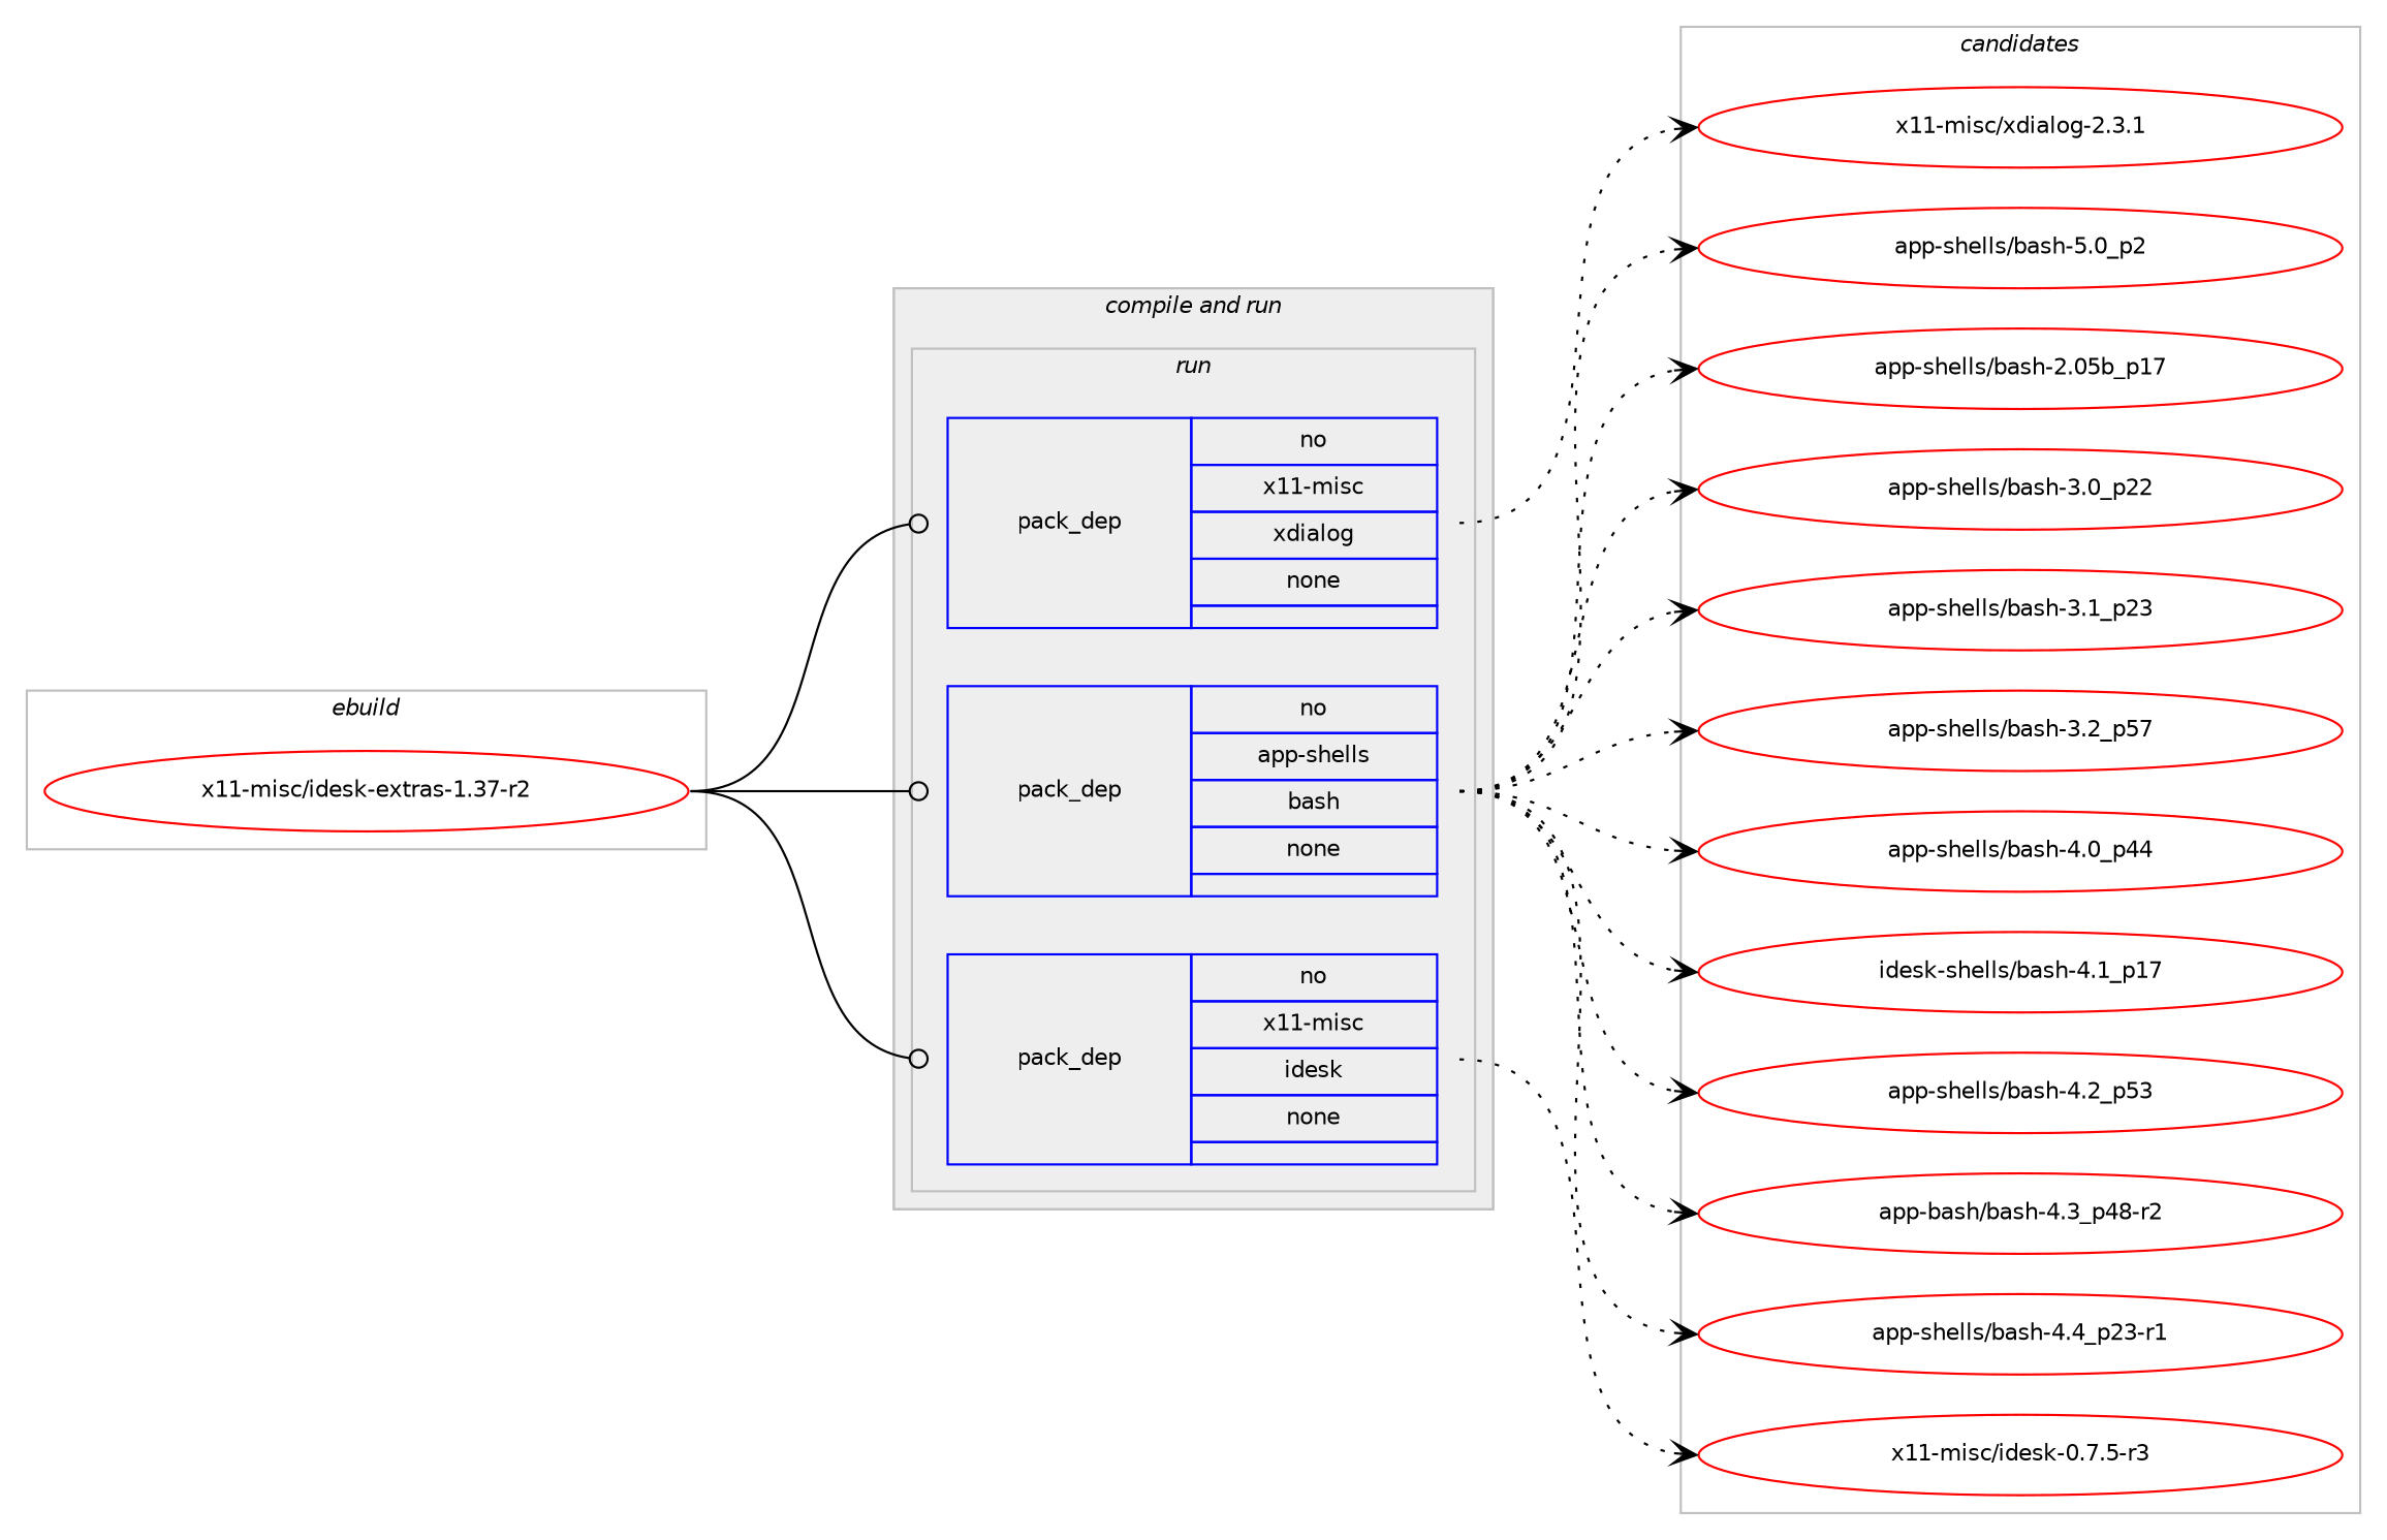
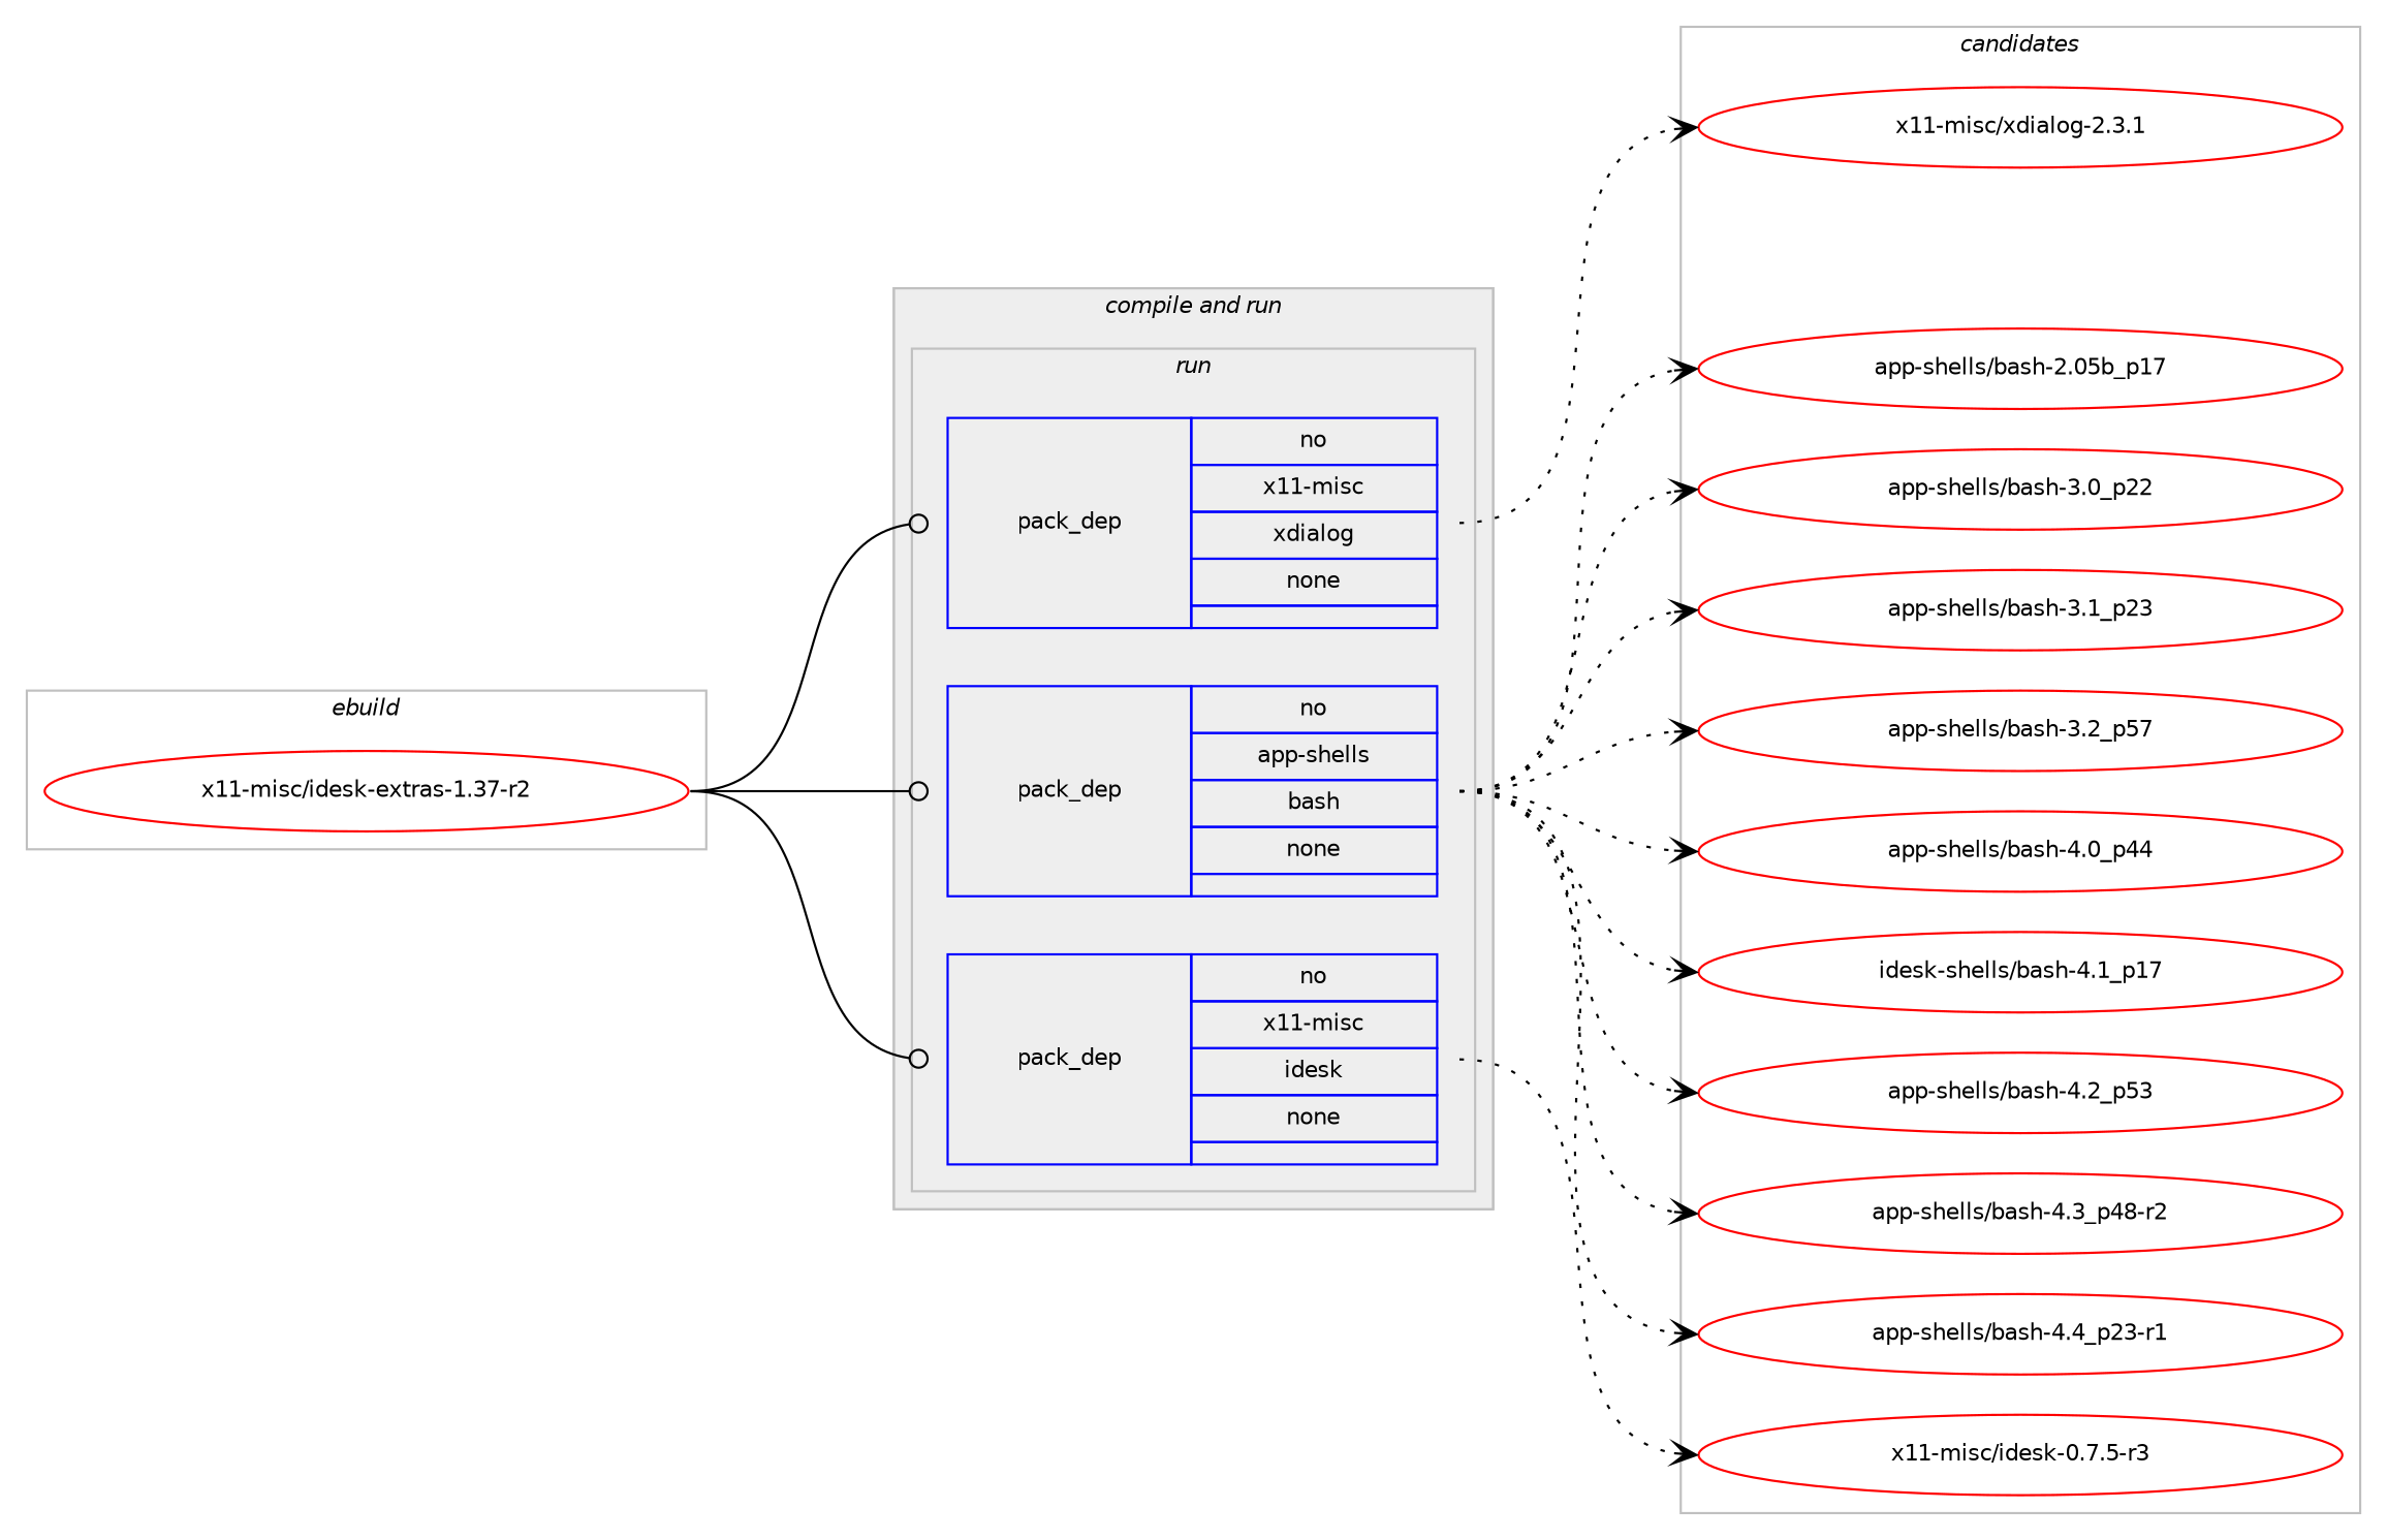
  digraph {
    compound=true
    concentrate=true
    fontname=Helvetica
    fontsize=10
    newrank=true
    rankdir=LR
    ranksep=1.5
    node [color=red fontname=Helvetica fontsize=10]
    edge [arrowhead=vee headport=w style=dotted tailport=e weight=100]
    n1 [label="x11-misc/idesk-extras-1.37-r2" width=4]
    n2 [color=blue label=<<TABLE BORDER="0" CELLBORDER="1" CELLSPACING="0" CELLPADDING="4" WIDTH="220"><TR><TD ROWSPAN="6" CELLPADDING="30">pack_dep</TD></TR><TR><TD WIDTH="110">no</TD></TR><TR><TD>x11-misc</TD></TR><TR><TD>xdialog</TD></TR><TR><TD>none</TD></TR><TR><TD></TD></TR></TABLE>> shape=none]
    n3 [color=blue label=<<TABLE BORDER="0" CELLBORDER="1" CELLSPACING="0" CELLPADDING="4" WIDTH="220"><TR><TD ROWSPAN="6" CELLPADDING="30">pack_dep</TD></TR><TR><TD WIDTH="110">no</TD></TR><TR><TD>app-shells</TD></TR><TR><TD>bash</TD></TR><TR><TD>none</TD></TR><TR><TD></TD></TR></TABLE>> shape=none]
    n4 [color=blue label=<<TABLE BORDER="0" CELLBORDER="1" CELLSPACING="0" CELLPADDING="4" WIDTH="220"><TR><TD ROWSPAN="6" CELLPADDING="30">pack_dep</TD></TR><TR><TD WIDTH="110">no</TD></TR><TR><TD>x11-misc</TD></TR><TR><TD>idesk</TD></TR><TR><TD>none</TD></TR><TR><TD></TD></TR></TABLE>> shape=none]
    n5 [label="app-shells/bash-2.05b_p17" width=4]
    n6 [label="app-shells/bash-3.0_p22" width=4]
    n7 [label="app-shells/bash-3.1_p23" width=4]
    n8 [label="app-shells/bash-3.2_p57" width=4]
    n9 [label="app-shells/bash-4.0_p44" width=4]
    n10 [label="idesk-shells/bash-4.1_p17" width=4]
    n11 [label="app-shells/bash-4.2_p53" width=4]
-   n12 [label="app-bash/bash-4.3_p48-r2" width=4]
+   n12 [label="app-shells/bash-4.3_p48-r2" width=4]
    n13 [label="app-shells/bash-4.4_p23-r1" width=4]
-   n14 [label="app-shells/bash-5.0_p2" width=4]
    n15 [label="x11-misc/idesk-0.7.5-r3" width=4]
    n16 [label="x11-misc/xdialog-2.3.1" width=4]
    subgraph cluster_1 {
      color=gray
      label=<<i>ebuild</i>>
      rank=same
      n1
    }
    subgraph cluster_2 {
      color=gray
      label=<<i>dependencies</i>>
      subgraph cluster_3 {
        color=gray
        fillcolor="#eeeeee"
        label=<<i>compile</i>>
        style=filled
      }
      subgraph cluster_4 {
        color=gray
        fillcolor="#eeeeee"
        label=<<i>compile and run</i>>
        style=filled
      }
      subgraph cluster_5 {
        color=gray
        fillcolor="#eeeeee"
        label=<<i>run</i>>
        style=filled
        subgraph sub_6 {
          color=gray
          fillcolor="#eeeeee"
          label=<<i>run</i>>
          style=filled
          n2
        }
        subgraph sub_7 {
          color=gray
          fillcolor="#eeeeee"
          label=<<i>run</i>>
          style=filled
          n3
        }
        subgraph sub_8 {
          color=gray
          fillcolor="#eeeeee"
          label=<<i>run</i>>
          style=filled
          n4
        }
      }
    }
    subgraph cluster_9 {
      color=gray
      label=<<i>candidates</i>>
      rank=same
      subgraph sub_10 {
        color=black
        label=<<i>candidates</i>>
        nodesep=1
        rank=same
        n5
        n6
        n7
        n8
        n9
        n10
        n11
        n12
        n13
-       n14
      }
      subgraph sub_11 {
        color=black
        label=<<i>candidates</i>>
        nodesep=1
        rank=same
        n15
      }
      subgraph sub_12 {
        color=black
        label=<<i>candidates</i>>
        nodesep=1
        rank=same
        n16
      }
    }
    n1 -> n2 [arrowhead=odot style=solid weight=20]
    n1 -> n3 [arrowhead=odot style=solid weight=20]
    n1 -> n4 [arrowhead=odot style=solid weight=20]
    n2 -> n16
    n3 -> n5
    n3 -> n6
    n3 -> n7
    n3 -> n8
    n3 -> n9
    n3 -> n10
    n3 -> n11
    n3 -> n12
    n3 -> n13
-   n3 -> n14
    n4 -> n15
  }
